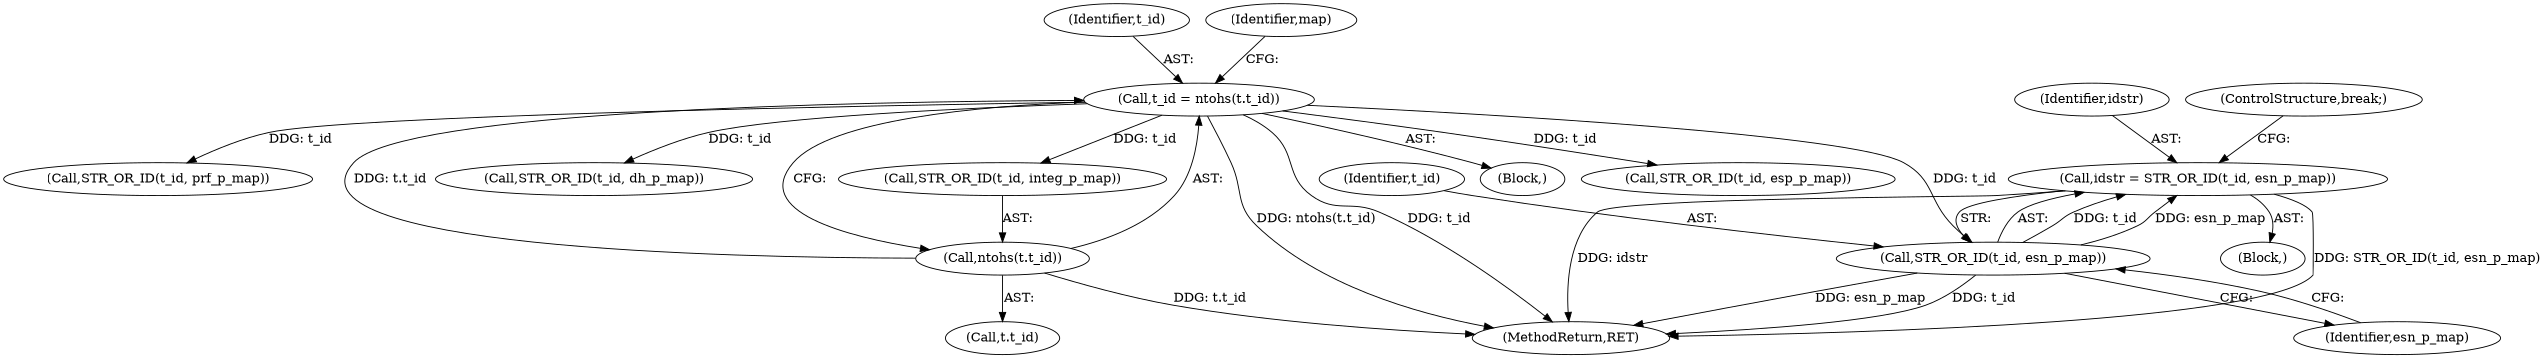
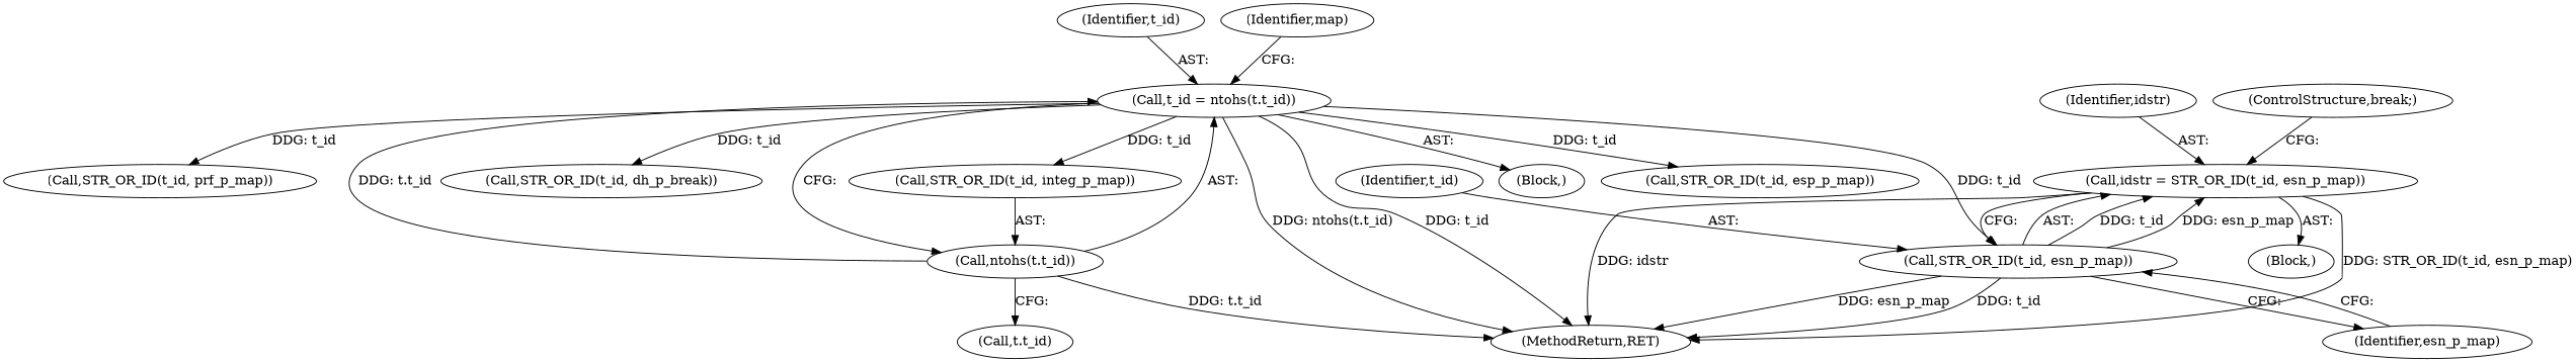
  digraph {
    n1 [label="(Call,idstr = STR_OR_ID(t_id, esn_p_map))"]
    n2 [label="(Call,STR_OR_ID(t_id, esn_p_map))"]
    n3 [label="(MethodReturn,RET)"]
    n4 [label="(Block,)"]
    n5 [label="(Identifier,esn_p_map)"]
    n6 [label="(Call,t_id = ntohs(t.t_id))"]
    n7 [label="(Call,ntohs(t.t_id))"]
    n8 [label="(Block,)"]
    n9 [label="(Call,STR_OR_ID(t_id, esp_p_map))"]
    n10 [label="(Call,STR_OR_ID(t_id, prf_p_map))"]
    n11 [label="(Call,STR_OR_ID(t_id, integ_p_map))"]
-   n12 [label="(Call,STR_OR_ID(t_id, dh_p_map))"]
+   n12 [label="(Call,STR_OR_ID(t_id, dh_p_break))"]
    n13 [label="(Call,t.t_id)"]
    n14 [label="(Identifier,t_id)"]
    n15 [label="(ControlStructure,break;)"]
    n16 [label="(Identifier,t_id)"]
    n17 [label="(Identifier,map)"]
    n18 [label="(Identifier,idstr)"]
-   n1 -> n2 [label="STR: "]
+   n1 -> n2 [label="CFG: "]
    n1 -> n3 [label="DDG: idstr"]
    n1 -> n3 [label="DDG: STR_OR_ID(t_id, esn_p_map)"]
    n1 -> n4 [label="AST: "]
    n2 -> n1 [label="AST: "]
    n2 -> n1 [label="DDG: t_id"]
    n2 -> n1 [label="DDG: esn_p_map"]
    n2 -> n3 [label="DDG: esn_p_map"]
    n2 -> n3 [label="DDG: t_id"]
    n2 -> n5 [label="CFG: "]
    n5 -> n2 [label="CFG: "]
    n6 -> n2 [label="DDG: t_id"]
    n6 -> n3 [label="DDG: t_id"]
    n6 -> n3 [label="DDG: ntohs(t.t_id)"]
    n6 -> n7 [label="CFG: "]
    n6 -> n8 [label="AST: "]
    n6 -> n9 [label="DDG: t_id"]
    n6 -> n10 [label="DDG: t_id"]
    n6 -> n11 [label="DDG: t_id"]
    n6 -> n12 [label="DDG: t_id"]
    n7 -> n3 [label="DDG: t.t_id"]
    n7 -> n6 [label="AST: "]
    n7 -> n6 [label="DDG: t.t_id"]
-   n7 -> n13 [label="AST: "]
+   n7 -> n13 [label="CFG: "]
    n11 -> n7 [label="AST: "]
    n14 -> n6 [label="AST: "]
    n15 -> n1 [label="CFG: "]
    n16 -> n2 [label="AST: "]
    n17 -> n6 [label="CFG: "]
    n18 -> n1 [label="AST: "]
  }
